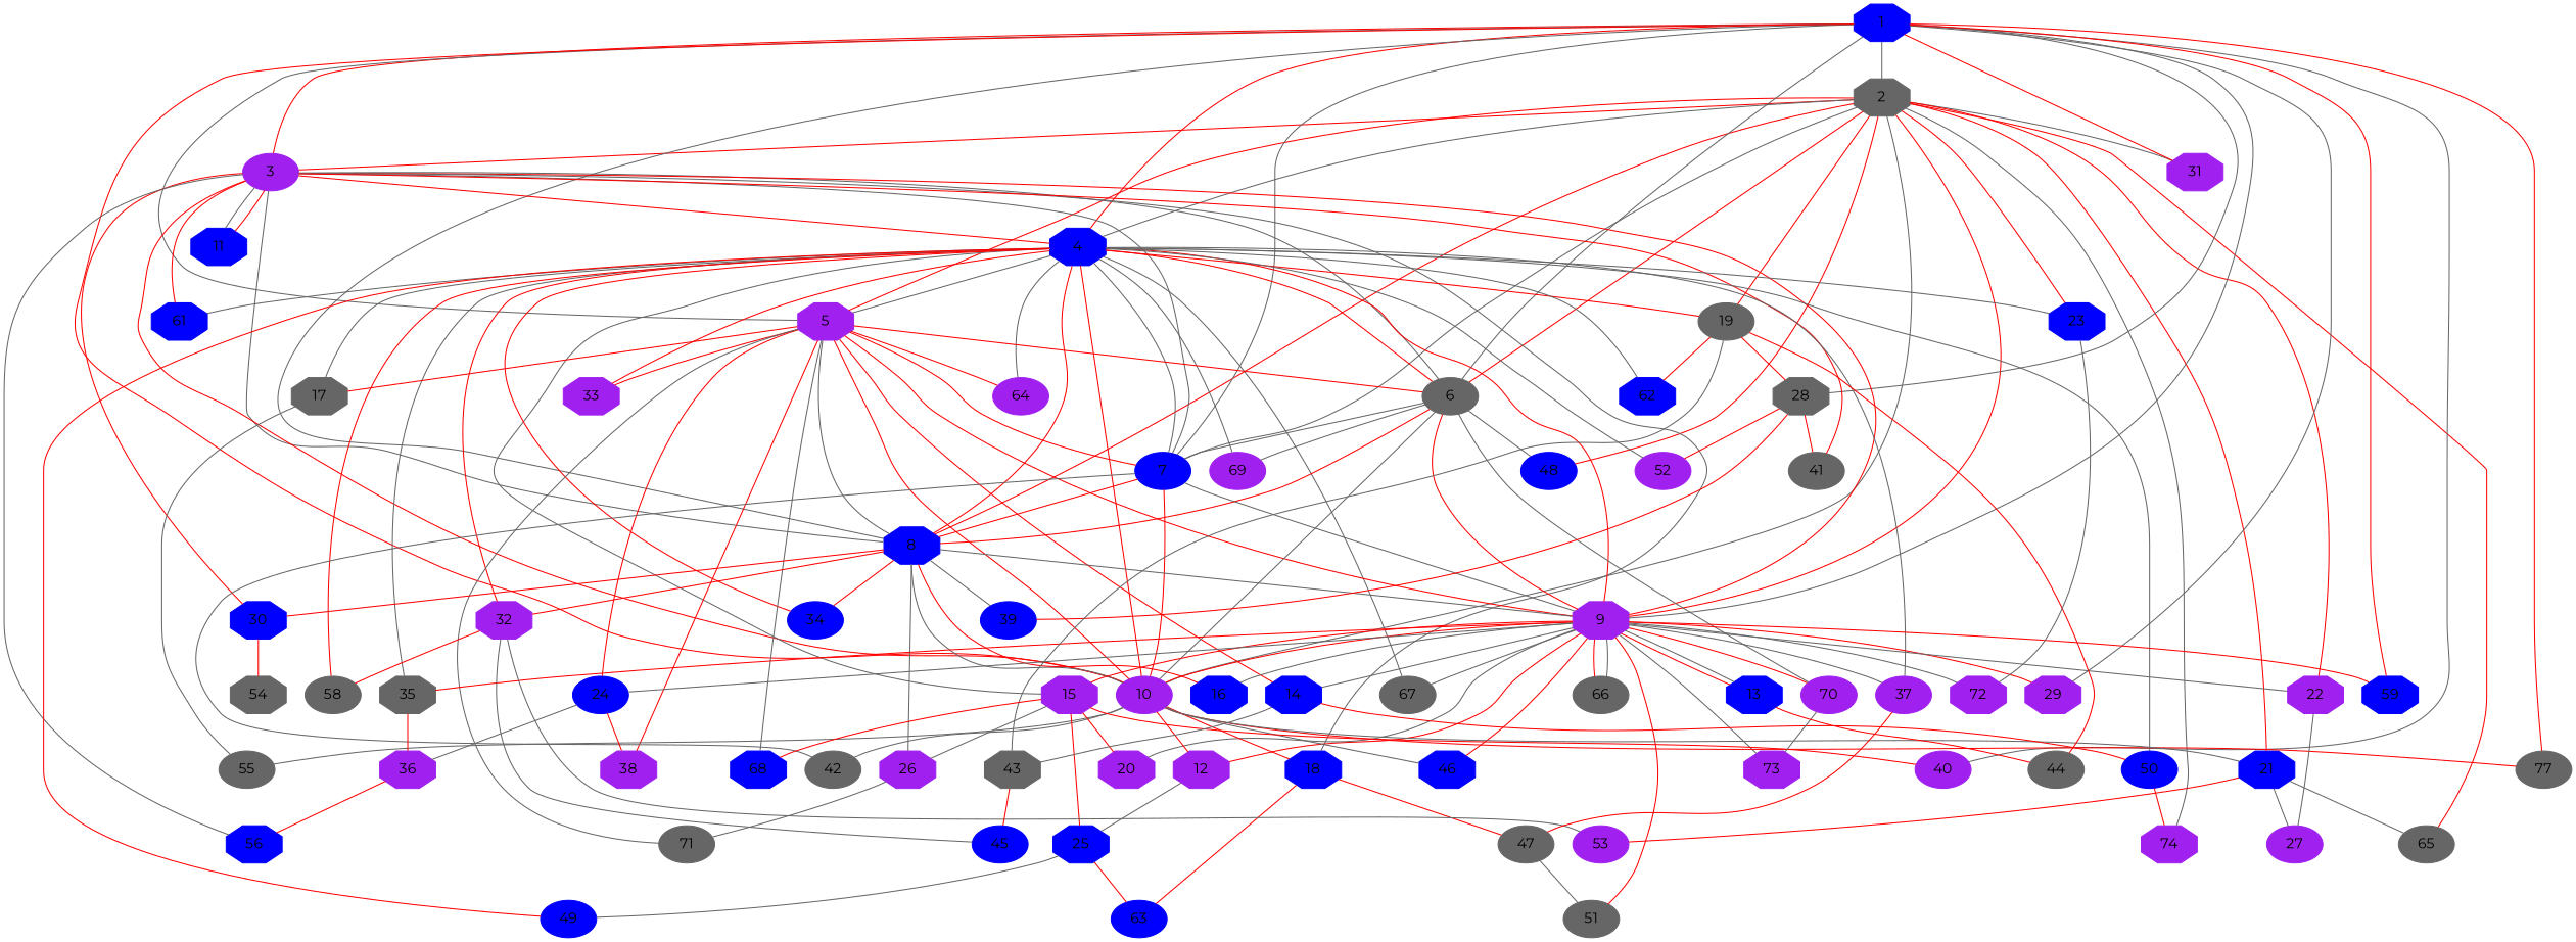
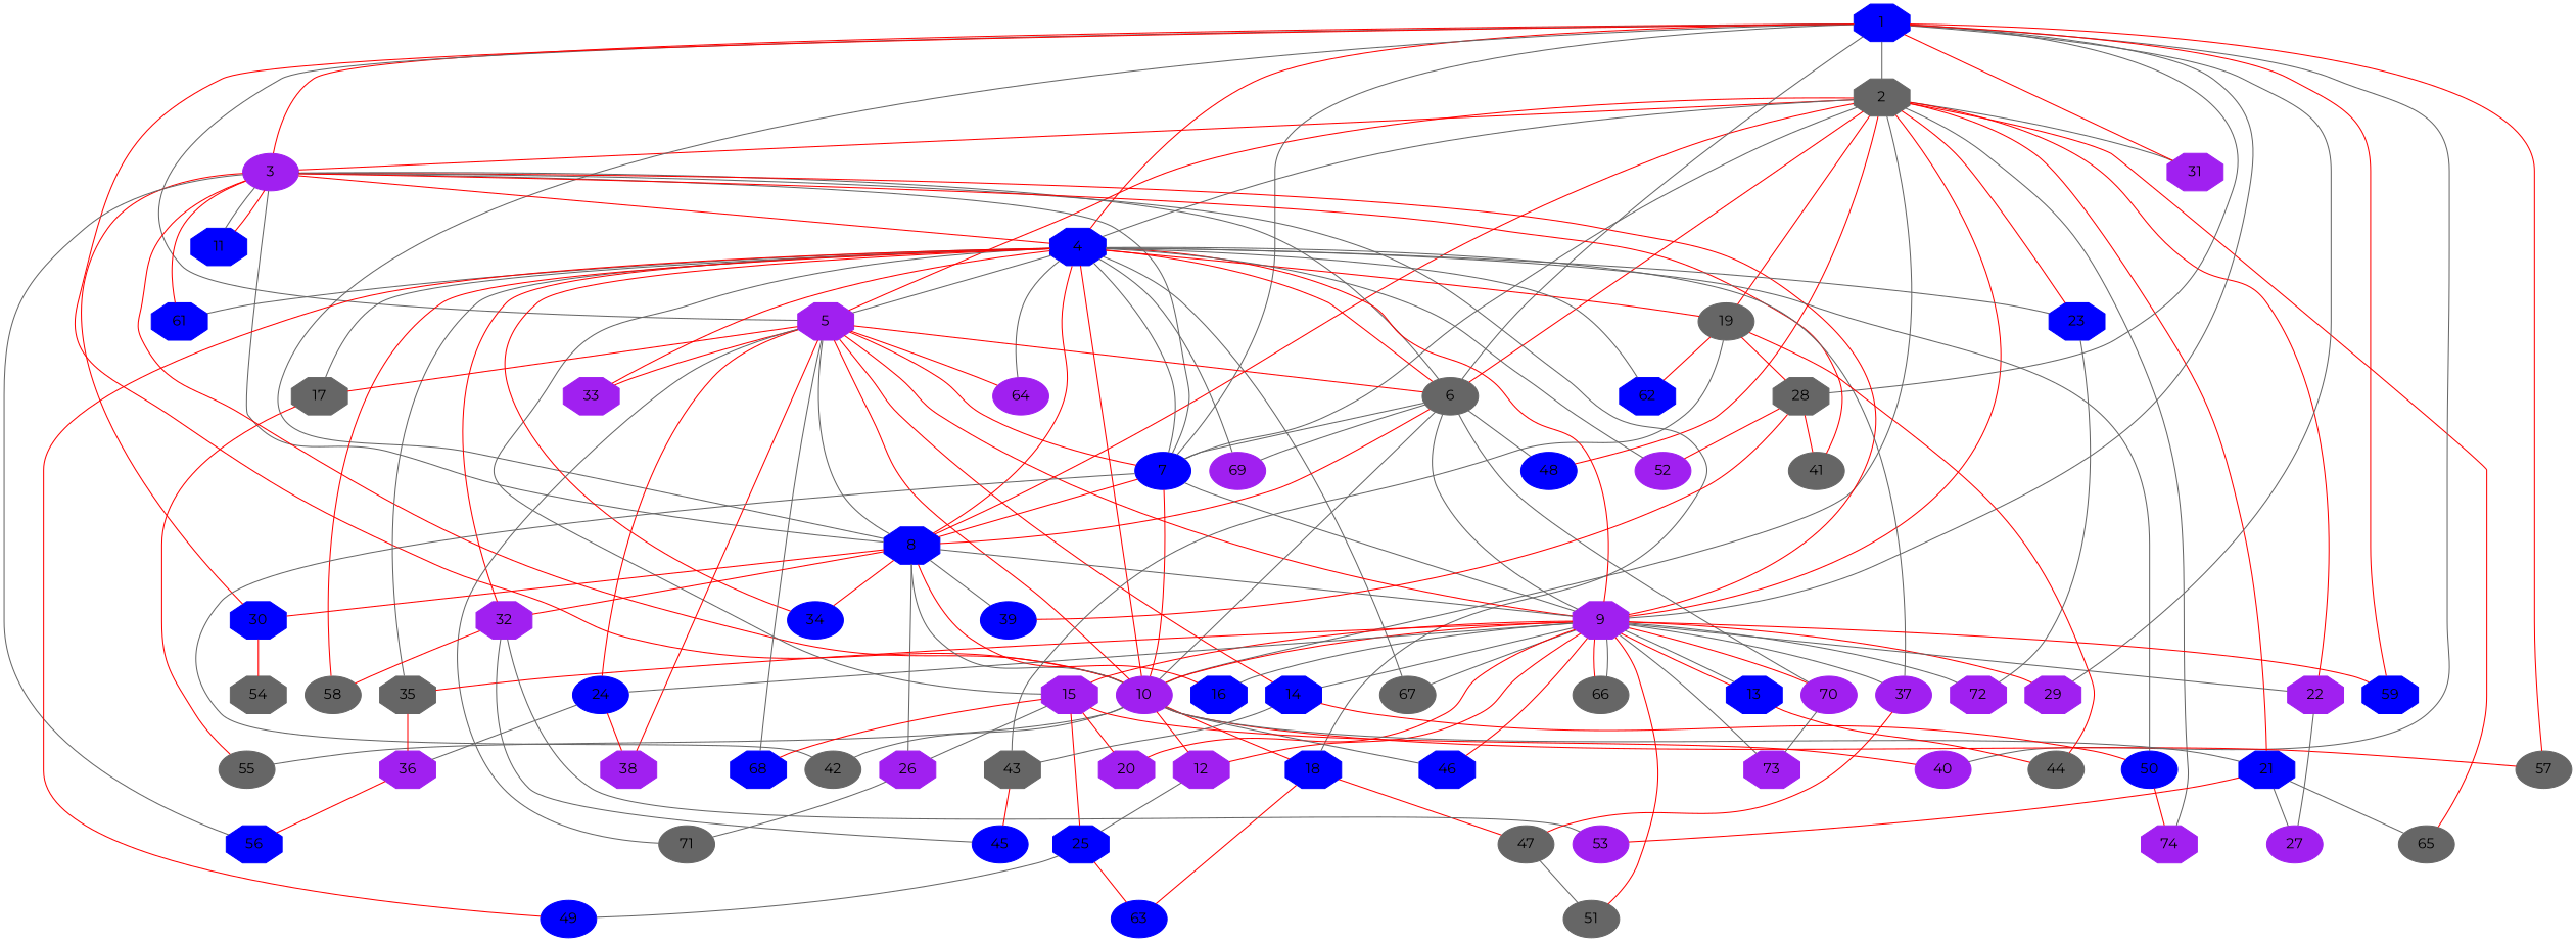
  graph {
    fontname=Montserrat
    node [color=blue fontname=Montserrat shape=octagon style=filled]
    edge [color=red fontname=Montserrat]
    2 [color=gray40]
    1
    3 [color=purple shape=ellipse]
    4
    5 [color=purple]
    6 [color=gray40 shape=ellipse]
    7 [shape=ellipse]
    8
    9 [color=purple]
    10 [color=purple shape=ellipse]
    28 [color=gray40]
    29 [color=purple]
    31 [color=purple]
    40 [color=purple shape=ellipse]
-   57 [color=gray40 shape=ellipse label=77]
+   57 [color=gray40 shape=ellipse]
    59
    19 [color=gray40 shape=ellipse]
    21
    22 [color=purple]
    23
    48 [shape=ellipse]
    65 [color=gray40 shape=ellipse]
    74 [color=purple]
    11
    18
    30
    41 [color=gray40 shape=ellipse]
    56
    61
    15 [color=purple]
    17 [color=gray40]
    32 [color=purple]
    33 [color=purple]
    34 [shape=ellipse]
    35 [color=gray40]
    37 [color=purple shape=ellipse]
    49 [shape=ellipse]
    50 [shape=ellipse]
    52 [color=purple shape=ellipse]
    58 [color=gray40 shape=ellipse]
    62
    64 [color=purple shape=ellipse]
    67 [color=gray40 shape=ellipse]
    69 [color=purple shape=ellipse]
    14
    24 [shape=ellipse]
    38 [color=purple]
    68
    71 [color=gray40 shape=ellipse]
    70 [color=purple shape=ellipse]
    42 [color=gray40 shape=ellipse]
    16
    26 [color=purple]
    39 [shape=ellipse]
    12 [color=purple]
    13
    20 [color=purple]
    46
    51 [color=gray40 shape=ellipse]
    66 [color=gray40 shape=ellipse]
    72 [color=purple]
    73 [color=purple]
    55 [color=gray40 shape=ellipse]
    44 [color=gray40 shape=ellipse]
    43 [color=gray40]
    27 [color=purple shape=ellipse]
    53 [color=purple shape=ellipse]
    47 [color=gray40 shape=ellipse]
    63 [shape=ellipse]
    54 [color=gray40]
    25
    45 [shape=ellipse]
    36 [color=purple]
    2 -- 3
    2 -- 4 [color=gray40]
    2 -- 5
    2 -- 6
    2 -- 7 [color=gray40]
    2 -- 8
    2 -- 9
    2 -- 10 [color=gray40]
    2 -- 31 [color=gray40]
    2 -- 19
    2 -- 21
    2 -- 22
    2 -- 23
    2 -- 48
    2 -- 65
    2 -- 74 [color=gray40]
    1 -- 2 [color=gray40]
    1 -- 3
    1 -- 4
    1 -- 5 [color=gray40]
    1 -- 6 [color=gray40]
    1 -- 7 [color=gray40]
    1 -- 8 [color=gray40]
    1 -- 9 [color=gray40]
    1 -- 10
    1 -- 28 [color=gray40]
    1 -- 29 [color=gray40]
    1 -- 31
    1 -- 40 [color=gray40]
    1 -- 57
    1 -- 59
    3 -- 4
    3 -- 6 [color=gray40]
    3 -- 7 [color=gray40]
    3 -- 8 [color=gray40]
    3 -- 9
    3 -- 10
    3 -- 11 [color=gray40]
    3 -- 11
    3 -- 18 [color=gray40]
    3 -- 30
    3 -- 41
    3 -- 56 [color=gray40]
    3 -- 61
    4 -- 5 [color=gray40]
    4 -- 6
    4 -- 7 [color=gray40]
    4 -- 8
    4 -- 9
    4 -- 10
    4 -- 19
    4 -- 23 [color=gray40]
    4 -- 61 [color=gray40]
    4 -- 15 [color=gray40]
    4 -- 17 [color=gray40]
    4 -- 32
    4 -- 33
    4 -- 34
    4 -- 35 [color=gray40]
    4 -- 37 [color=gray40]
    4 -- 49
    4 -- 50 [color=gray40]
    4 -- 52 [color=gray40]
    4 -- 58
    4 -- 62 [color=gray40]
    4 -- 64 [color=gray40]
    4 -- 67 [color=gray40]
    4 -- 69 [color=gray40]
    5 -- 6
    5 -- 7
    5 -- 8 [color=gray40]
    5 -- 9
    5 -- 10
    5 -- 17
    5 -- 33
    5 -- 64
    5 -- 14
    5 -- 24
    5 -- 38
    5 -- 68 [color=gray40]
    5 -- 71 [color=gray40]
    6 -- 7 [color=gray40]
    6 -- 8
-   6 -- 9
+   6 -- 9 [color=gray40]
    6 -- 10 [color=gray40]
    6 -- 48 [color=gray40]
    6 -- 69 [color=gray40]
    6 -- 70 [color=gray40]
    7 -- 8
    7 -- 9 [color=gray40]
    7 -- 10
    7 -- 42 [color=gray40]
    8 -- 9 [color=gray40]
    8 -- 10 [color=gray40]
    8 -- 30
    8 -- 32
    8 -- 34
    8 -- 16
    8 -- 26 [color=gray40]
    8 -- 39 [color=gray40]
    9 -- 10
    9 -- 29
    9 -- 59
    9 -- 22 [color=gray40]
    9 -- 15
    9 -- 35
    9 -- 37 [color=gray40]
    9 -- 67 [color=gray40]
    9 -- 14 [color=gray40]
    9 -- 24 [color=gray40]
    9 -- 70
    9 -- 16 [color=gray40]
    9 -- 12
    9 -- 13
    9 -- 13 [color=gray40]
-   9 -- 20 [color=gray40]
+   9 -- 20
    9 -- 46
    9 -- 51
    9 -- 66
    9 -- 66 [color=gray40]
    9 -- 72 [color=gray40]
    9 -- 73 [color=gray40]
    10 -- 57
    10 -- 21 [color=gray40]
    10 -- 18
    10 -- 42 [color=gray40]
    10 -- 12
    10 -- 46 [color=gray40]
    10 -- 55 [color=gray40]
    28 -- 41
    28 -- 52
    28 -- 39
    19 -- 28
    19 -- 62
    19 -- 44
    19 -- 43 [color=gray40]
    21 -- 65 [color=gray40]
    21 -- 27 [color=gray40]
    21 -- 53
    22 -- 27 [color=gray40]
    23 -- 72 [color=gray40]
    18 -- 47
    18 -- 63
    30 -- 54
    15 -- 40
    15 -- 68
    15 -- 26 [color=gray40]
    15 -- 20
    15 -- 25
-   17 -- 55 [color=gray40]
+   17 -- 55
    32 -- 58
    32 -- 53 [color=gray40]
    32 -- 45 [color=gray40]
    35 -- 36
    37 -- 47
    50 -- 74
    14 -- 50
    14 -- 43 [color=gray40]
    24 -- 38
    24 -- 36 [color=gray40]
    70 -- 73 [color=gray40]
    26 -- 71 [color=gray40]
    12 -- 25 [color=gray40]
    13 -- 44
    43 -- 45
    47 -- 51 [color=gray40]
    25 -- 49 [color=gray40]
    25 -- 63
    36 -- 56
  }
